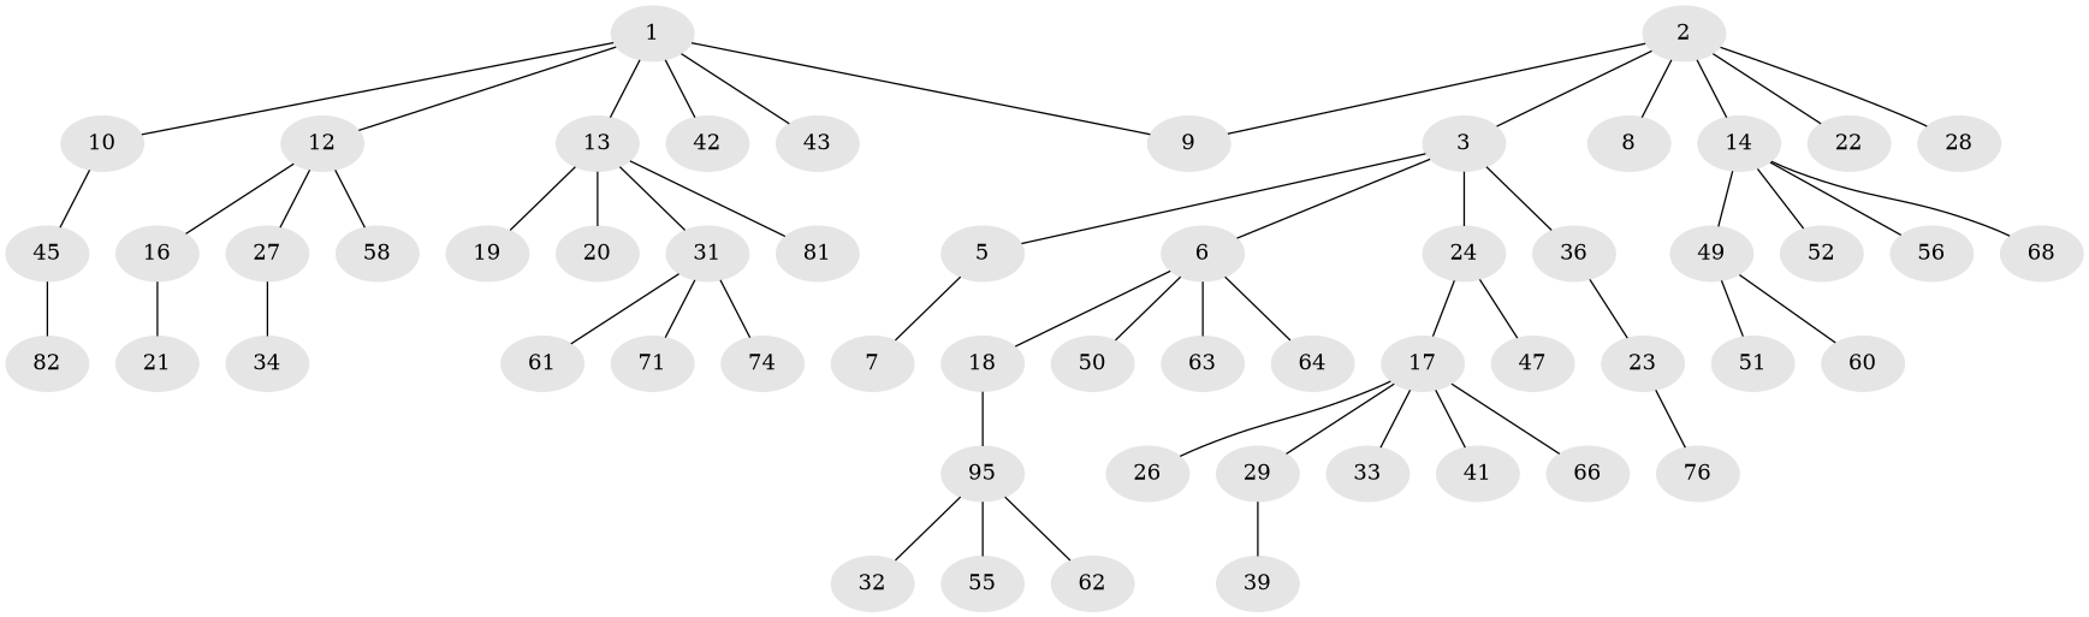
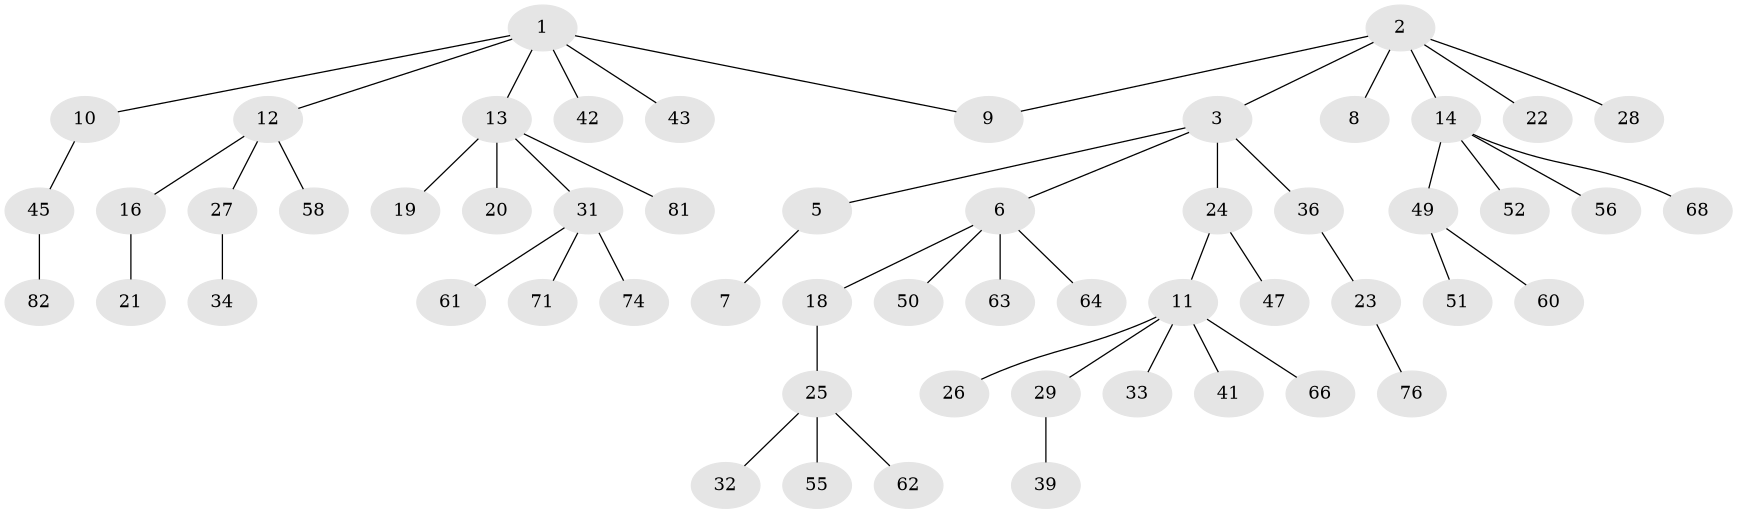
  graph {
    node [color=gray90 style=filled]
    1 [super="+81"]
    10
    12 [super="+40"]
    13 [super="+15"]
    42
    43
    9 [super="+80"]
    2 [super="+4"]
    3
    8
    14 [super="+37"]
    22 [super="+46"]
    28
    45 [super="+75"]
    16
    27 [super="+53"]
    58 [super="+59"]
    19
    20
    31 [super="+54"]
    n21 [label=81]
    5 [super="+17"]
    6 [super="+23"]
    24 [super="+38"]
    36 [super="+57"]
    49 [super="+78"]
    52
    56
    68
    7
    18 [super="+65"]
    50
    63
    64
-   11 [super="+35" label=17]
+   11 [super="+35"]
    26 [super="+72"]
    29 [super="+44"]
    33
    41 [super="+48"]
    66
    47
    n42 [label=23]
-   25 [label=95]
+   25
    82
    39 [super="+69"]
    21 [super="+30"]
    34
    61
    71
    74
    51 [super="+67"]
    60
    32
    55 [super="+70"]
    62 [super="+77"]
    76 [super="+79"]
    1 -- 10
    1 -- 12
    1 -- 13
    1 -- 42
    1 -- 43
    1 -- 9
    10 -- 45
    12 -- 16
    12 -- 27
    12 -- 58
    13 -- 19
    13 -- 20
    13 -- 31
    13 -- n21
    2 -- 9
    2 -- 3
    2 -- 8
    2 -- 14
    2 -- 22
    2 -- 28
    3 -- 5
    3 -- 6
    3 -- 24
    3 -- 36
    14 -- 49
    14 -- 52
    14 -- 56
    14 -- 68
    45 -- 82
    16 -- 21
    27 -- 34
    31 -- 61
    31 -- 71
    31 -- 74
    5 -- 7
    6 -- 18
    6 -- 50
    6 -- 63
    6 -- 64
    24 -- 11
    24 -- 47
    36 -- n42
    49 -- 51
    49 -- 60
    18 -- 25
    11 -- 26
    11 -- 29
    11 -- 33
    11 -- 41
    11 -- 66
    29 -- 39
    n42 -- 76
    25 -- 32
    25 -- 55
    25 -- 62
  }
